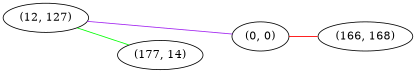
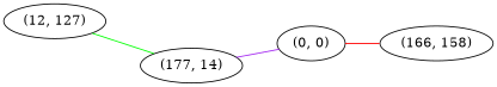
  graph {
    rankdir=LR
    "(12, 127)"
    "(0, 0)"
    "(177, 14)"
-   "(166, 168)"
-   "(12, 127)" -- "(0, 0)" [color=purple weight=4]
+   "(166, 168)" [label="(166, 158)"]
+   "(177, 14)" -- "(0, 0)" [color=purple weight=4]
    "(12, 127)" -- "(177, 14)" [color=green weight=2]
    "(0, 0)" -- "(166, 168)" [color=red weight=1]
  }
